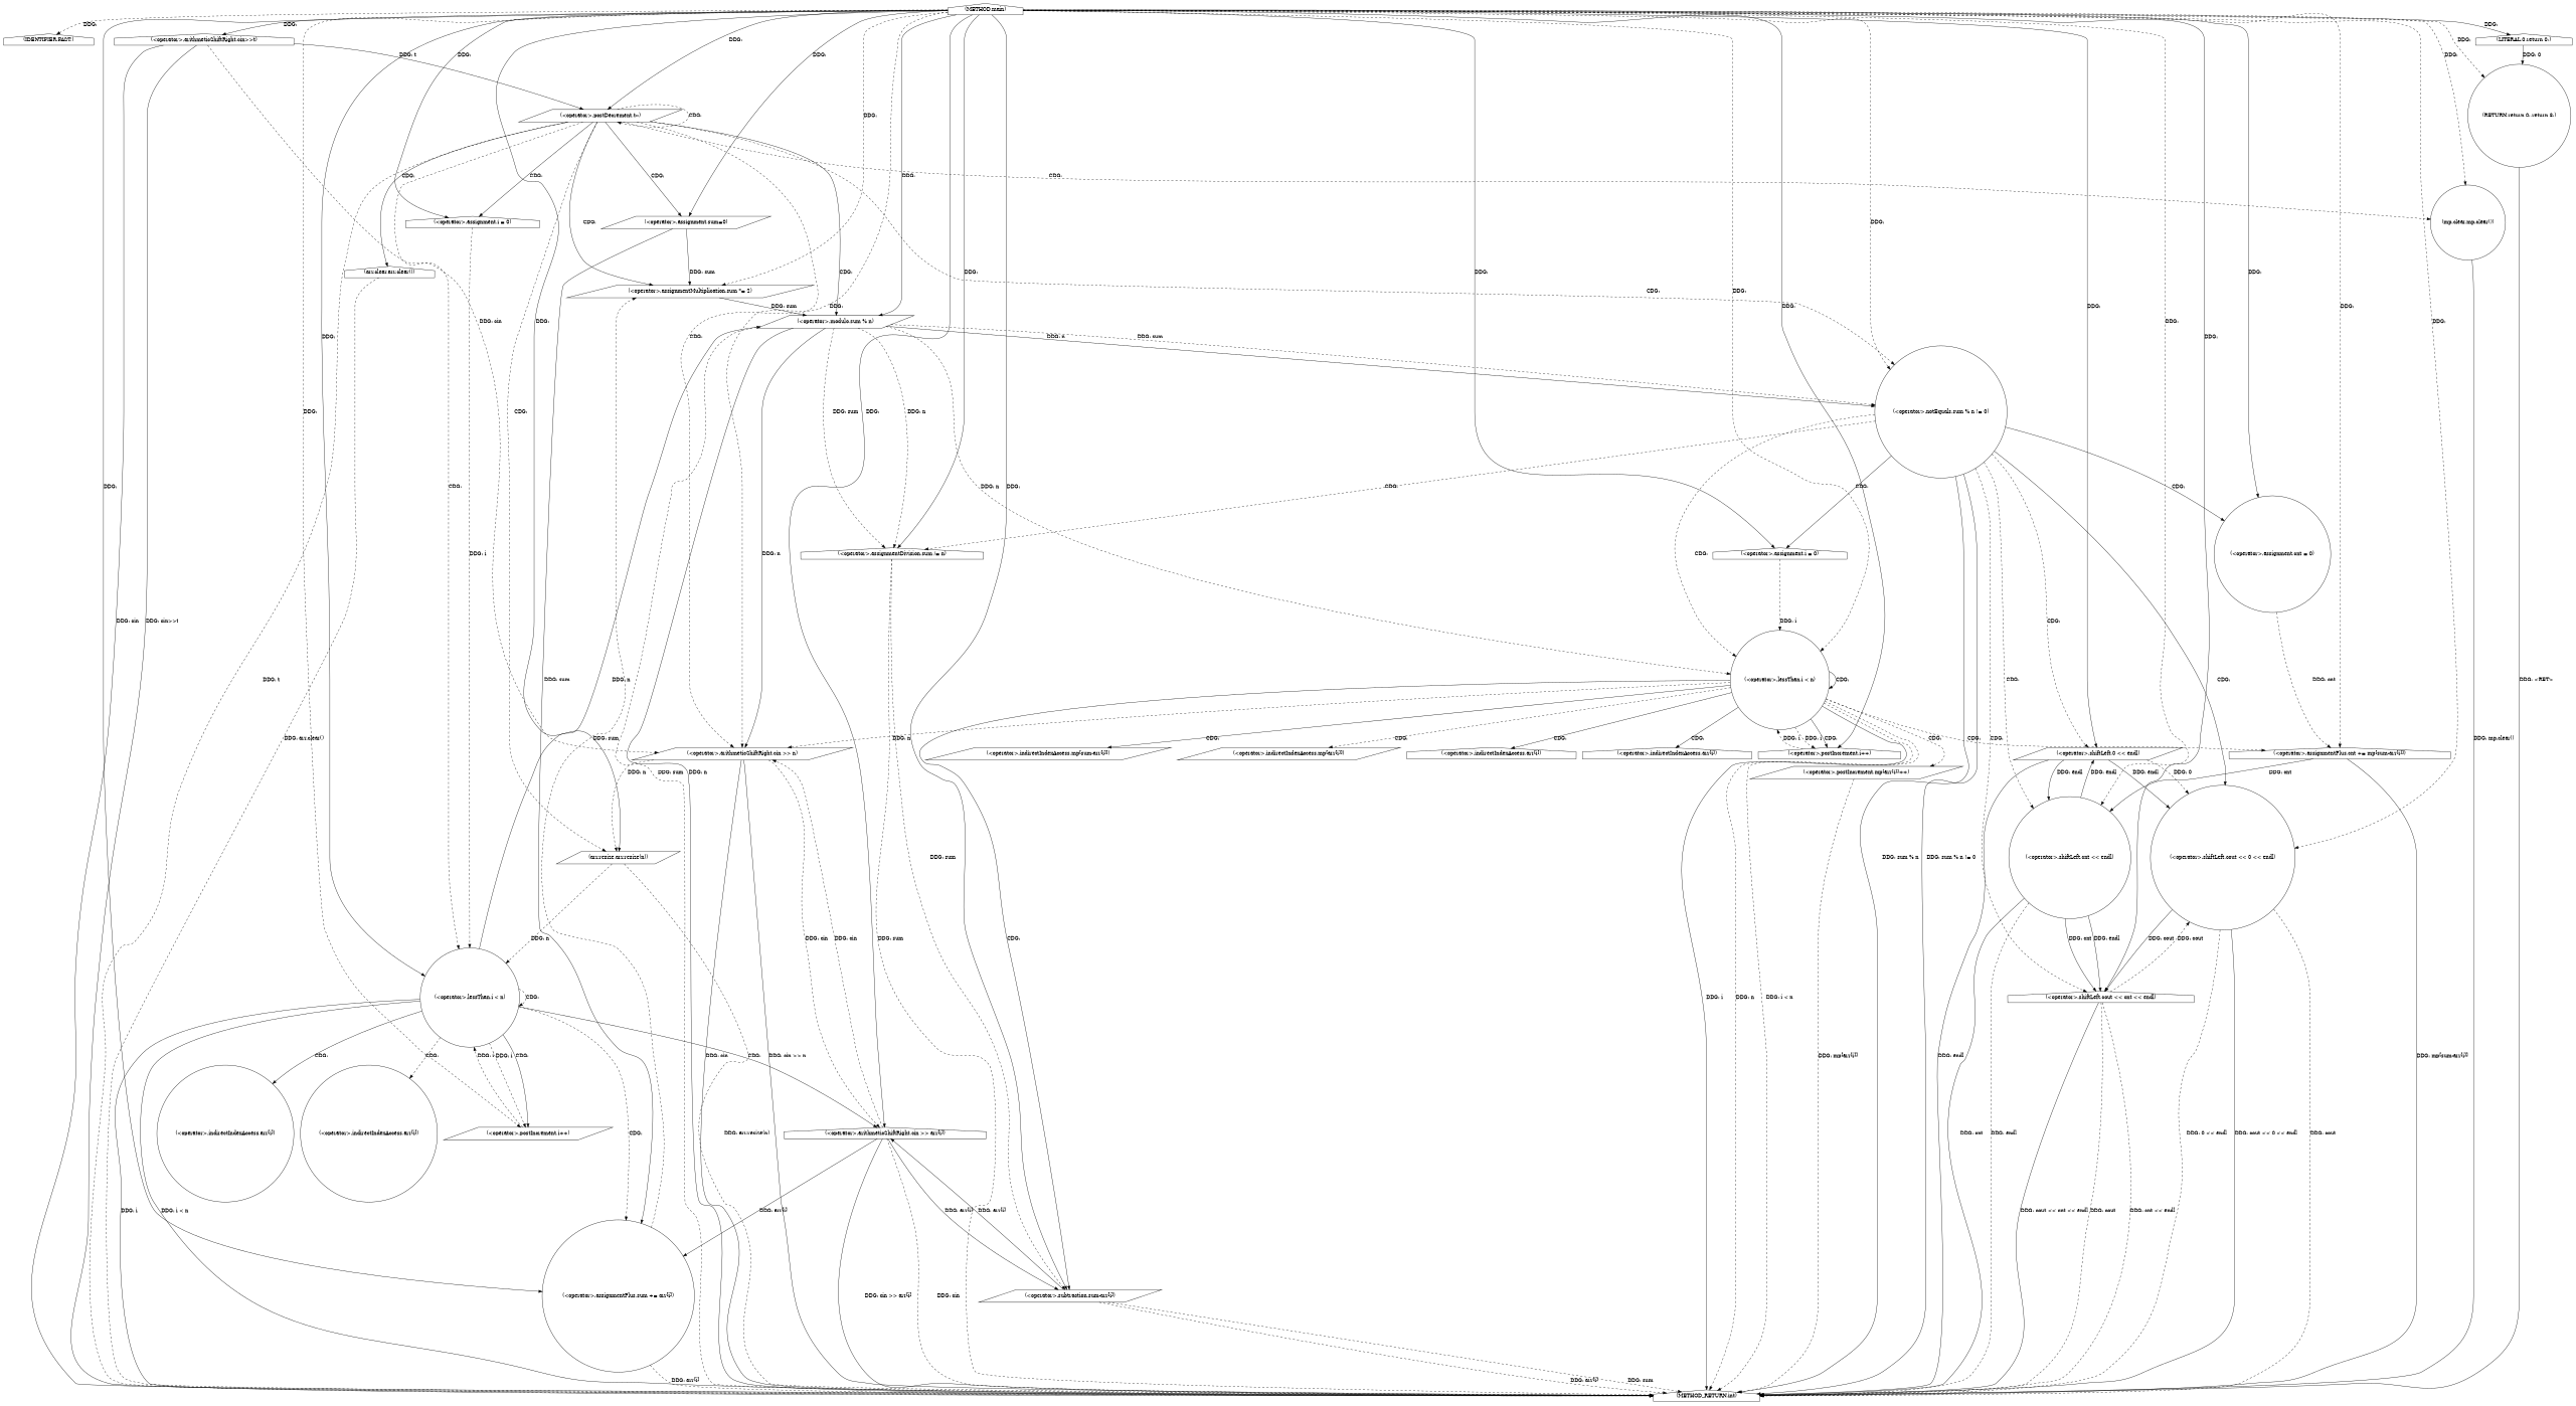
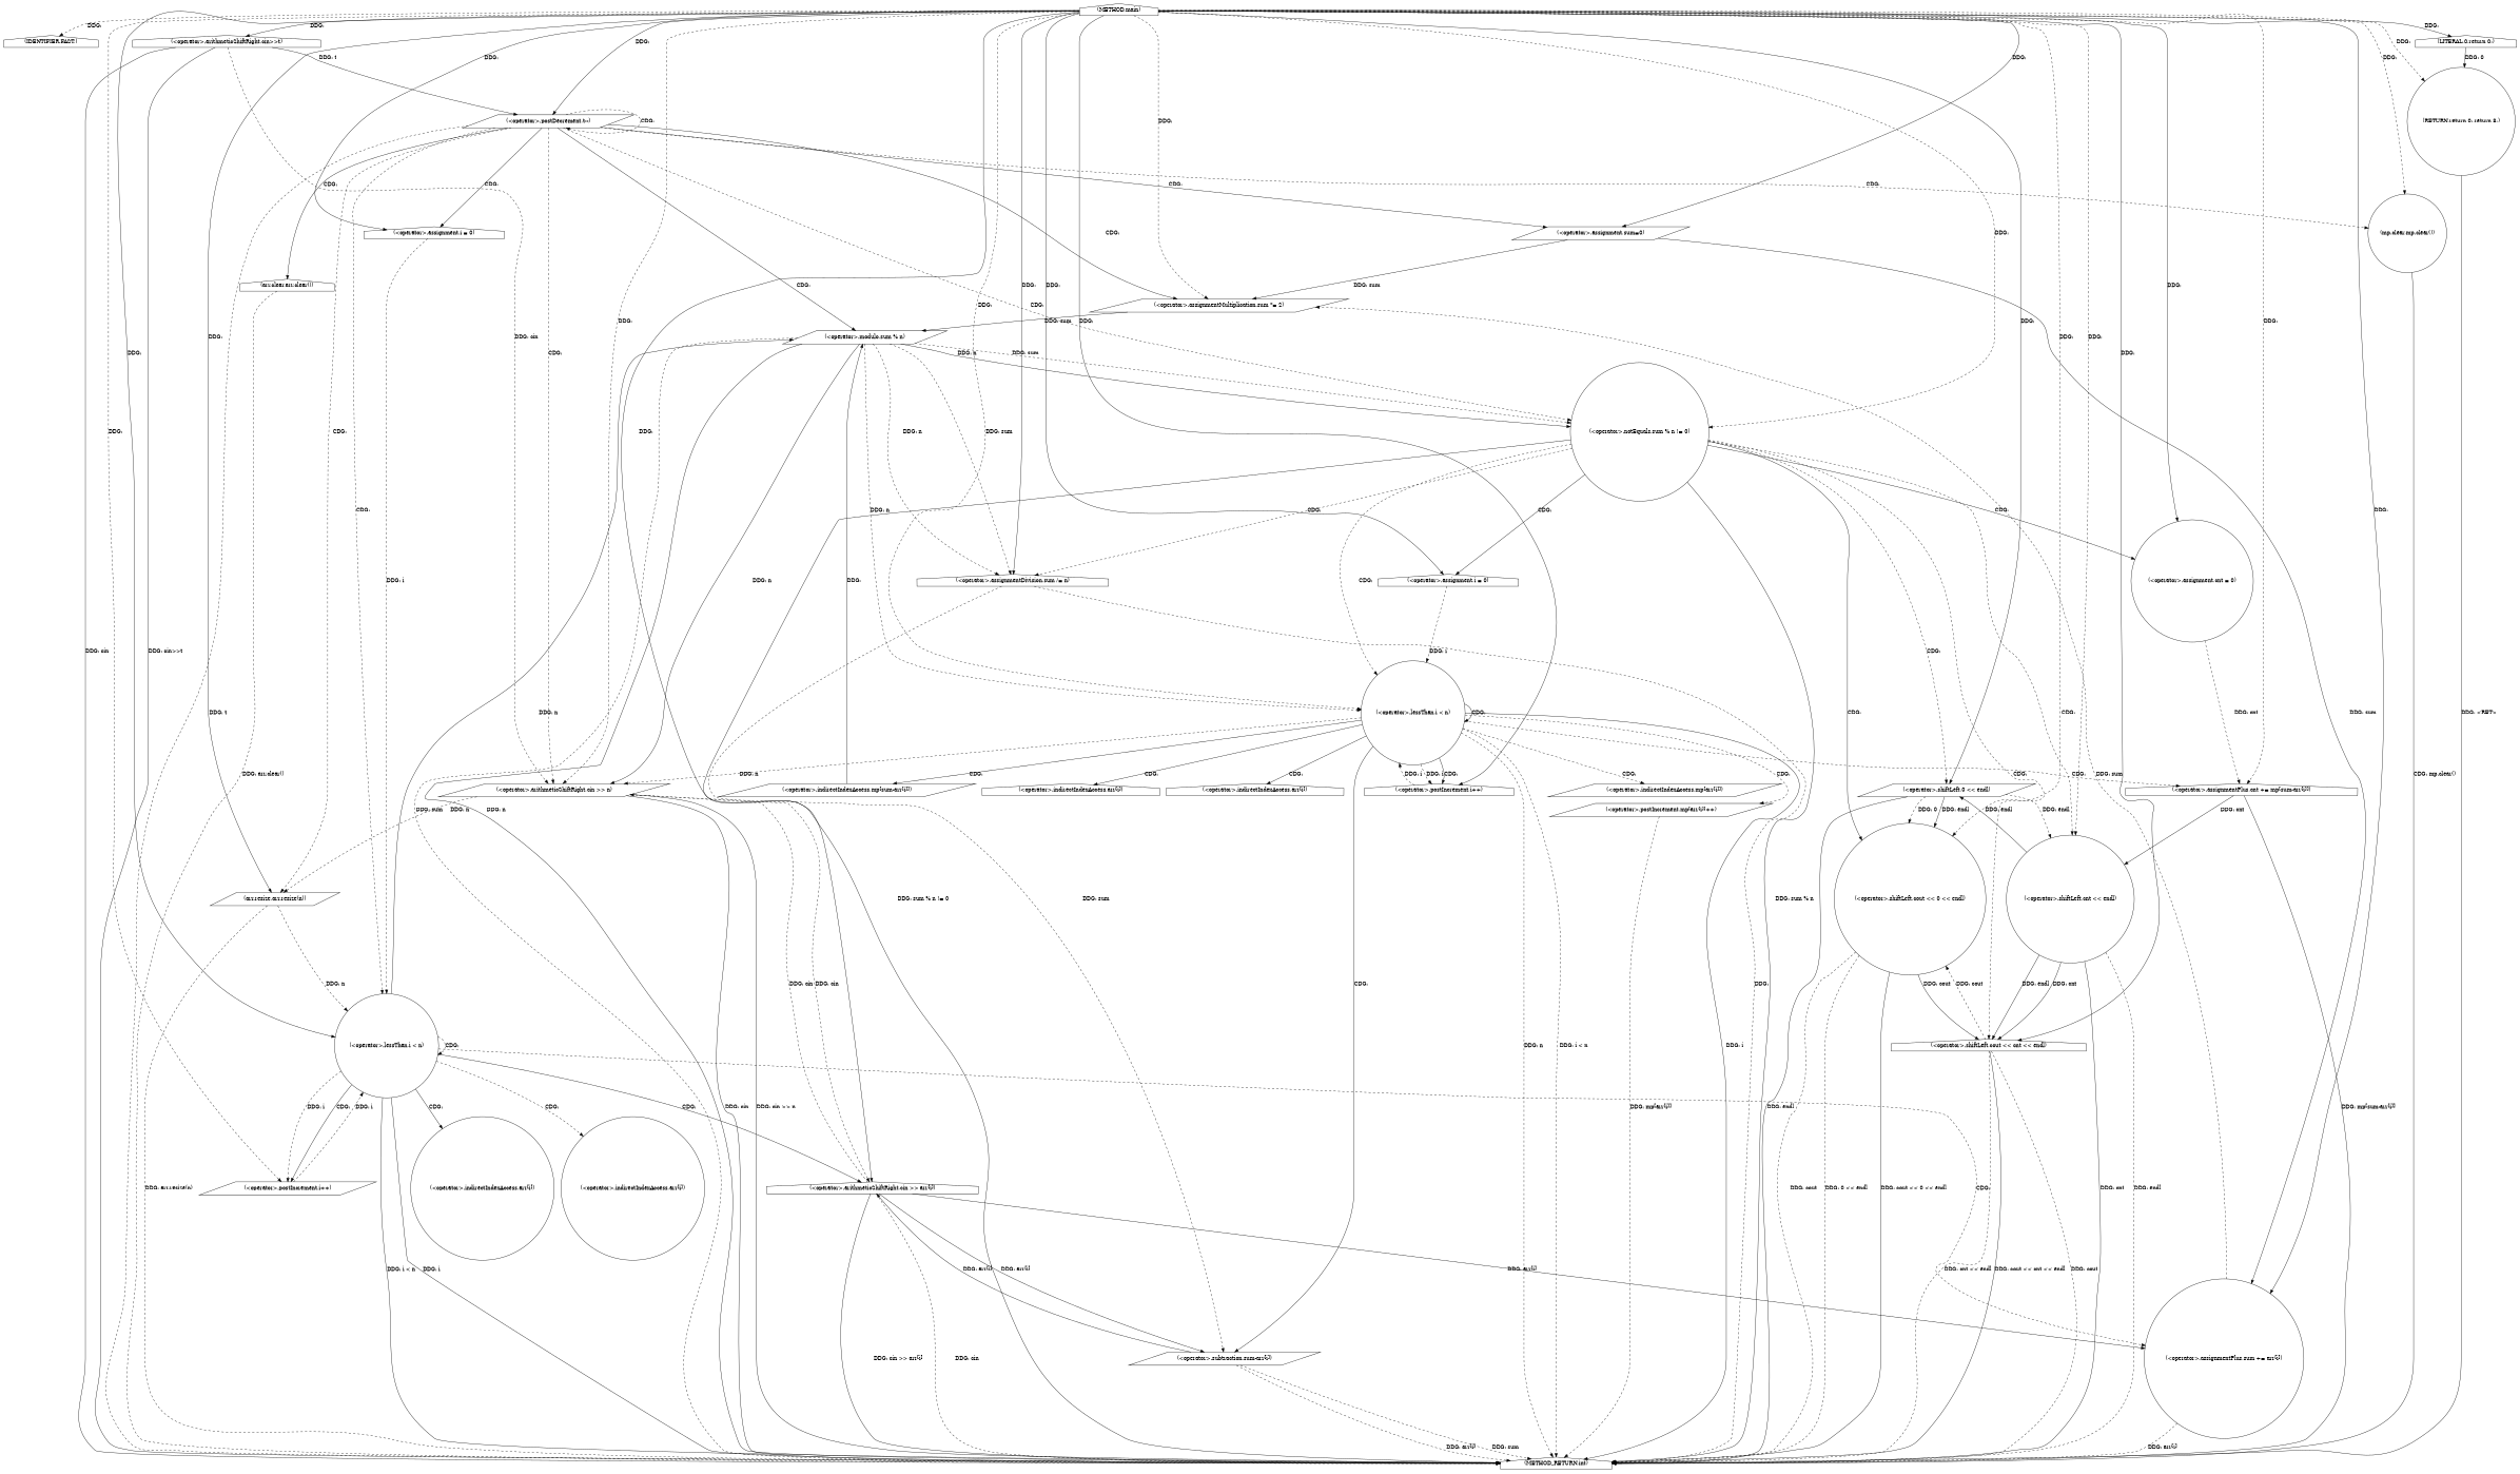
  digraph {
    node [shape=house]
    edge [style=solid]
    n1 [label="(METHOD,main)"]
    n2 [label="(IDENTIFIER,FAST,)"]
    n3 [label="(<operator>.arithmeticShiftRight,cin>>t)"]
    n4 [label="(RETURN,return 0;,return 8;)" shape=circle]
    n5 [label="(<operator>.postDecrement,t--)" shape=parallelogram]
    n6 [label="(LITERAL,0,return 0;)"]
    n7 [label="(<operator>.assignment,sum=0)" shape=parallelogram]
    n8 [label="(<operator>.arithmeticShiftRight,cin >> n)" shape=parallelogram]
    n9 [label="(arr.resize,arr.resize(n))" shape=parallelogram]
    n10 [label="(mp.clear,mp.clear())" shape=circle]
    n11 [label="(<operator>.assignmentMultiplication,sum *= 2)" shape=parallelogram]
    n12 [label="(<operator>.assignment,i = 0)"]
    n13 [label="(<operator>.lessThan,i < n)" shape=circle]
    n14 [label="(<operator>.postIncrement,i++)" shape=parallelogram]
    n15 [label="(<operator>.notEquals,sum % n != 0)" shape=circle]
    n16 [label="(<operator>.shiftLeft,cout << 0 << endl)" shape=circle]
    n17 [label="(<operator>.arithmeticShiftRight,cin >> arr[i])"]
    n18 [label="(<operator>.assignmentPlus,sum += arr[i])" shape=circle]
    n19 [label="(<operator>.modulo,sum % n)" shape=parallelogram]
    n20 [label="(<operator>.shiftLeft,0 << endl)" shape=parallelogram]
    n21 [label="(<operator>.assignmentDivision,sum /= n)"]
    n22 [label="(<operator>.assignment,cnt = 0)" shape=circle]
    n23 [label="(<operator>.shiftLeft,cout << cnt << endl)"]
    n24 [label="(<operator>.assignment,i = 0)"]
    n25 [label="(<operator>.lessThan,i < n)" shape=circle]
    n26 [label="(<operator>.postIncrement,i++)"]
    n27 [label="(<operator>.assignmentPlus,cnt += mp[sum-arr[i]])"]
    n28 [label="(<operator>.shiftLeft,cnt << endl)" shape=circle]
    n29 [label="(<operator>.subtraction,sum-arr[i])" shape=parallelogram]
    n30 [label="(METHOD_RETURN,int)"]
    n31 [label="(arr.clear,arr.clear())"]
    n32 [label="(<operator>.indirectIndexAccess,arr[i])" shape=circle]
    n33 [label="(<operator>.indirectIndexAccess,arr[i])" shape=circle]
    n34 [label="(<operator>.postIncrement,mp[arr[i]]++)" shape=parallelogram]
    n35 [label="(<operator>.indirectIndexAccess,mp[sum-arr[i]])" shape=parallelogram]
    n36 [label="(<operator>.indirectIndexAccess,mp[arr[i]])" shape=parallelogram]
    n37 [label="(<operator>.indirectIndexAccess,arr[i])"]
    n38 [label="(<operator>.indirectIndexAccess,arr[i])"]
    n1 -> n2 [label="DDG: " style=dashed]
    n1 -> n3 [label="DDG: "]
    n1 -> n4 [label="DDG: " style=dashed]
    n1 -> n5 [label="DDG: "]
    n1 -> n6 [label="DDG: "]
    n1 -> n7 [label="DDG: "]
    n1 -> n8 [label="DDG: " style=dashed]
    n1 -> n9 [label="DDG: "]
    n1 -> n10 [label="DDG: " style=dashed]
    n1 -> n11 [label="DDG: " style=dashed]
    n1 -> n12 [label="DDG: "]
    n1 -> n13 [label="DDG: "]
    n1 -> n14 [label="DDG: " style=dashed]
    n1 -> n15 [label="DDG: " style=dashed]
    n1 -> n16 [label="DDG: " style=dashed]
    n1 -> n17 [label="DDG: "]
    n1 -> n18 [label="DDG: "]
-   n1 -> n19 [label="DDG: "]
+   n35 -> n19 [label="DDG: "]
    n1 -> n20 [label="DDG: "]
    n1 -> n21 [label="DDG: "]
    n1 -> n22 [label="DDG: "]
    n1 -> n23 [label="DDG: "]
    n1 -> n24 [label="DDG: "]
    n1 -> n25 [label="DDG: " style=dashed]
    n1 -> n26 [label="DDG: "]
    n1 -> n27 [label="DDG: " style=dashed]
    n1 -> n28 [label="DDG: " style=dashed]
-   n1 -> n29 [label="DDG: "]
    n3 -> n5 [label="DDG: t"]
    n3 -> n8 [label="DDG: cin" style=dashed]
    n3 -> n30 [label="DDG: cin"]
    n3 -> n30 [label="DDG: cin>>t"]
    n4 -> n30 [label="DDG: <RET>"]
    n5 -> n5 [label="CDG: " style=dashed]
    n5 -> n7 [label="CDG: "]
    n5 -> n8 [label="CDG: " style=dashed]
    n5 -> n9 [label="CDG: " style=dashed]
    n5 -> n10 [label="CDG: " style=dashed]
    n5 -> n11 [label="CDG: "]
    n5 -> n12 [label="CDG: "]
    n5 -> n13 [label="CDG: " style=dashed]
    n5 -> n15 [label="CDG: " style=dashed]
    n5 -> n19 [label="CDG: "]
    n5 -> n30 [label="DDG: t" style=dashed]
    n5 -> n31 [label="CDG: "]
    n6 -> n4 [label="DDG: 0"]
    n7 -> n11 [label="DDG: sum"]
    n7 -> n18 [label="DDG: sum"]
    n8 -> n9 [label="DDG: n" style=dashed]
    n8 -> n17 [label="DDG: cin" style=dashed]
    n8 -> n30 [label="DDG: cin"]
    n8 -> n30 [label="DDG: cin >> n"]
    n9 -> n13 [label="DDG: n" style=dashed]
    n9 -> n30 [label="DDG: arr.resize(n)" style=dashed]
-   n10 -> n30 [label="DDG: mp.clear()"]
+   n10 -> n30 [label="CDG: mp.clear()"]
    n11 -> n19 [label="DDG: sum"]
    n12 -> n13 [label="DDG: i" style=dashed]
    n13 -> n13 [label="CDG: " style=dashed]
    n13 -> n14 [label="DDG: i" style=dashed]
    n13 -> n14 [label="CDG: "]
    n13 -> n17 [label="CDG: "]
    n13 -> n18 [label="CDG: " style=dashed]
    n13 -> n19 [label="DDG: n"]
    n13 -> n30 [label="DDG: i"]
    n13 -> n30 [label="DDG: i < n"]
    n13 -> n32 [label="CDG: "]
    n13 -> n33 [label="CDG: " style=dashed]
    n14 -> n13 [label="DDG: i" style=dashed]
    n15 -> n16 [label="CDG: "]
    n15 -> n20 [label="CDG: " style=dashed]
    n15 -> n21 [label="CDG: " style=dashed]
    n15 -> n22 [label="CDG: "]
    n15 -> n23 [label="CDG: " style=dashed]
    n15 -> n24 [label="CDG: "]
    n15 -> n25 [label="CDG: " style=dashed]
    n15 -> n28 [label="CDG: " style=dashed]
    n15 -> n30 [label="DDG: sum % n"]
    n15 -> n30 [label="DDG: sum % n != 0"]
    n16 -> n23 [label="DDG: cout"]
    n16 -> n30 [label="DDG: cout" style=dashed]
    n16 -> n30 [label="DDG: 0 << endl" style=dashed]
    n16 -> n30 [label="DDG: cout << 0 << endl"]
    n17 -> n8 [label="DDG: cin" style=dashed]
    n17 -> n18 [label="DDG: arr[i]"]
    n17 -> n29 [label="DDG: arr[i]"]
    n17 -> n30 [label="DDG: cin" style=dashed]
    n17 -> n30 [label="DDG: cin >> arr[i]"]
    n18 -> n11 [label="DDG: sum" style=dashed]
    n18 -> n30 [label="DDG: arr[i]" style=dashed]
    n19 -> n8 [label="DDG: n"]
    n19 -> n15 [label="DDG: n"]
    n19 -> n15 [label="DDG: sum" style=dashed]
    n19 -> n21 [label="DDG: n" style=dashed]
    n19 -> n21 [label="DDG: sum" style=dashed]
    n19 -> n25 [label="DDG: n" style=dashed]
    n19 -> n30 [label="DDG: sum" style=dashed]
    n19 -> n30 [label="DDG: n"]
    n20 -> n16 [label="DDG: endl"]
    n20 -> n16 [label="DDG: 0" style=dashed]
-   n20 -> n28 [label="DDG: endl"]
+   n20 -> n28 [label="DDG: endl" style=dashed]
    n20 -> n30 [label="DDG: endl"]
    n21 -> n29 [label="DDG: sum" style=dashed]
-   n21 -> n30 [label="DDG: sum" style=dashed]
+   n21 -> n30 [label="DDG: " style=dashed]
    n22 -> n27 [label="DDG: cnt" style=dashed]
    n23 -> n16 [label="DDG: cout" style=dashed]
    n23 -> n30 [label="DDG: cout" style=dashed]
    n23 -> n30 [label="DDG: cnt << endl" style=dashed]
    n23 -> n30 [label="DDG: cout << cnt << endl"]
    n24 -> n25 [label="DDG: i" style=dashed]
    n25 -> n8 [label="DDG: n" style=dashed]
    n25 -> n25 [label="CDG: "]
    n25 -> n26 [label="DDG: i" style=dashed]
    n25 -> n26 [label="CDG: "]
    n25 -> n27 [label="CDG: " style=dashed]
    n25 -> n29 [label="CDG: "]
    n25 -> n30 [label="DDG: i"]
    n25 -> n30 [label="DDG: n" style=dashed]
    n25 -> n30 [label="DDG: i < n" style=dashed]
    n25 -> n34 [label="CDG: " style=dashed]
    n25 -> n35 [label="CDG: "]
    n25 -> n36 [label="CDG: " style=dashed]
    n25 -> n37 [label="CDG: "]
    n25 -> n38 [label="CDG: "]
    n26 -> n25 [label="DDG: i" style=dashed]
    n27 -> n28 [label="DDG: cnt"]
    n27 -> n30 [label="DDG: mp[sum-arr[i]]"]
    n28 -> n20 [label="DDG: endl"]
    n28 -> n23 [label="DDG: endl"]
    n28 -> n23 [label="DDG: cnt"]
    n28 -> n30 [label="DDG: cnt"]
    n28 -> n30 [label="DDG: endl" style=dashed]
    n29 -> n17 [label="DDG: arr[i]"]
    n29 -> n30 [label="DDG: sum" style=dashed]
    n29 -> n30 [label="DDG: arr[i]" style=dashed]
    n31 -> n30 [label="DDG: arr.clear()" style=dashed]
    n34 -> n30 [label="DDG: mp[arr[i]]" style=dashed]
  }
